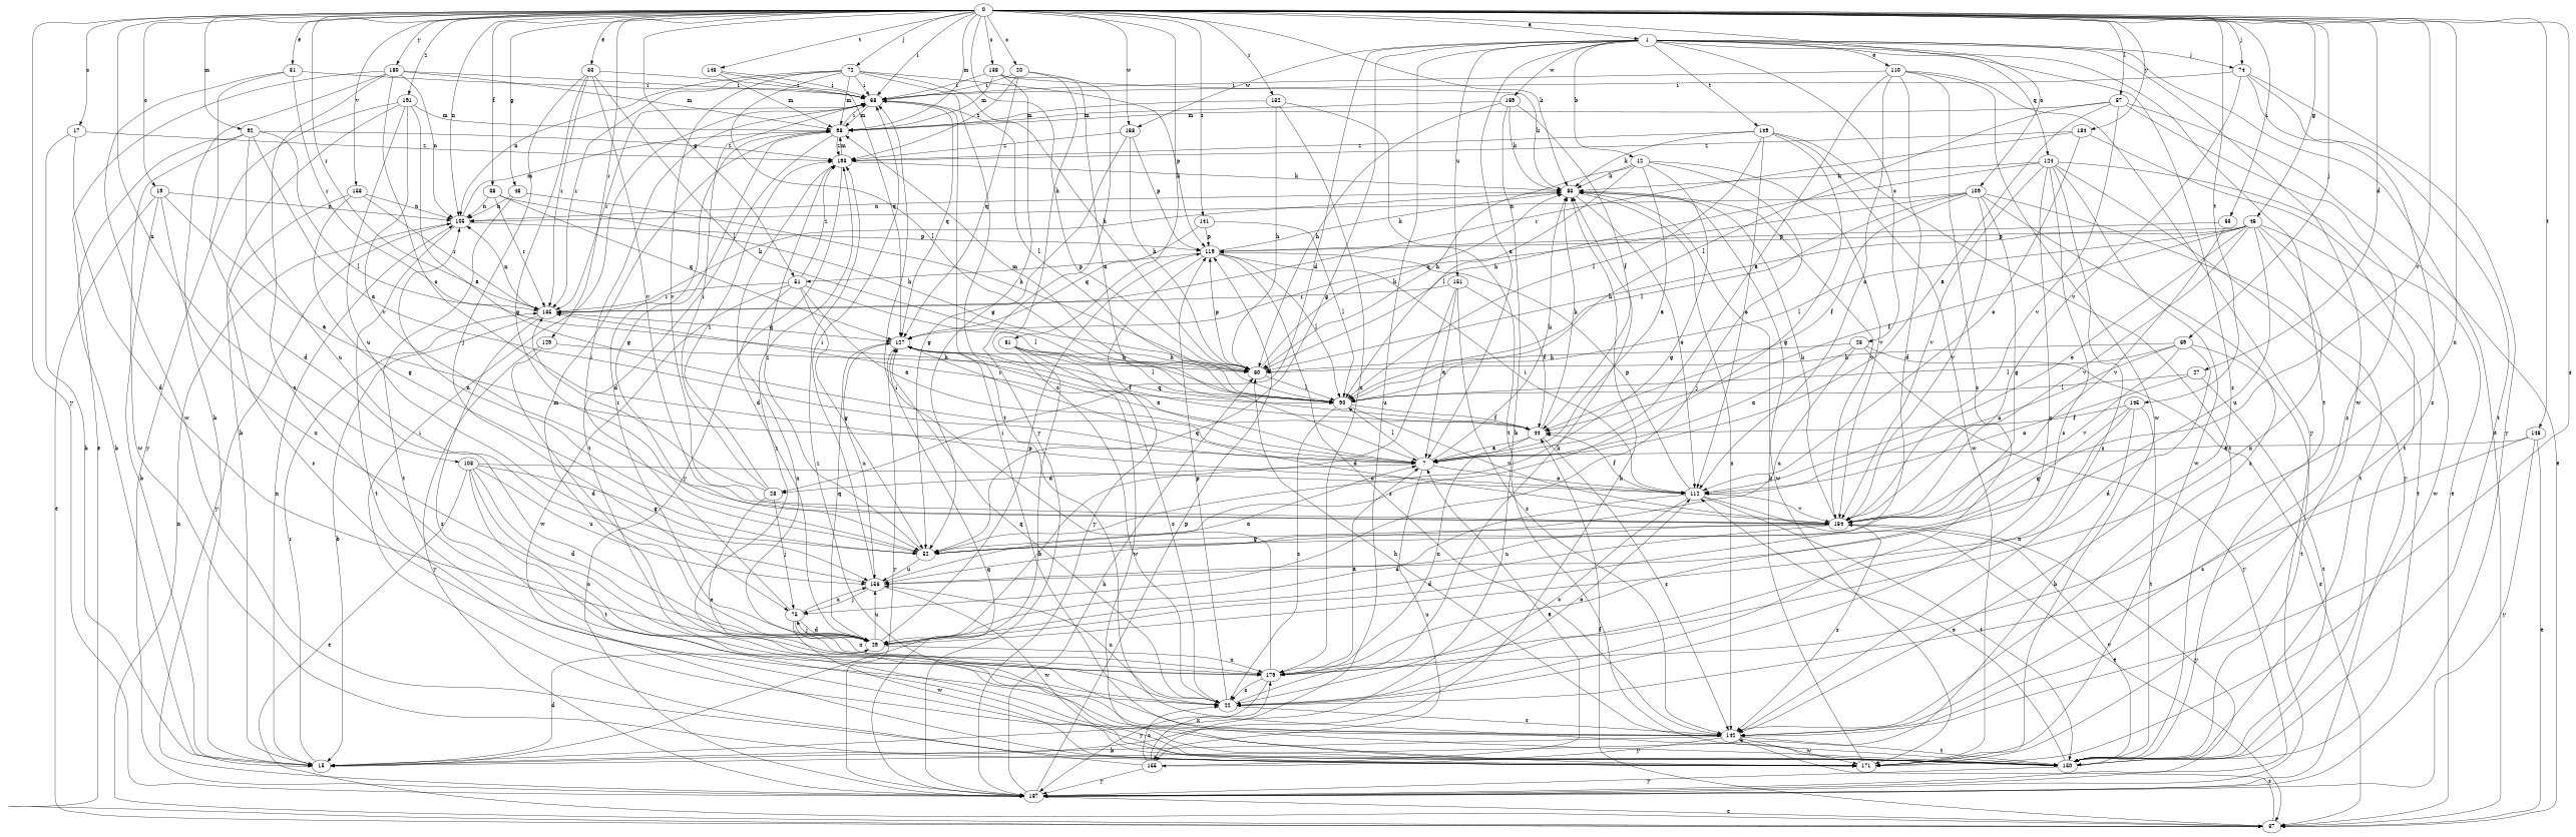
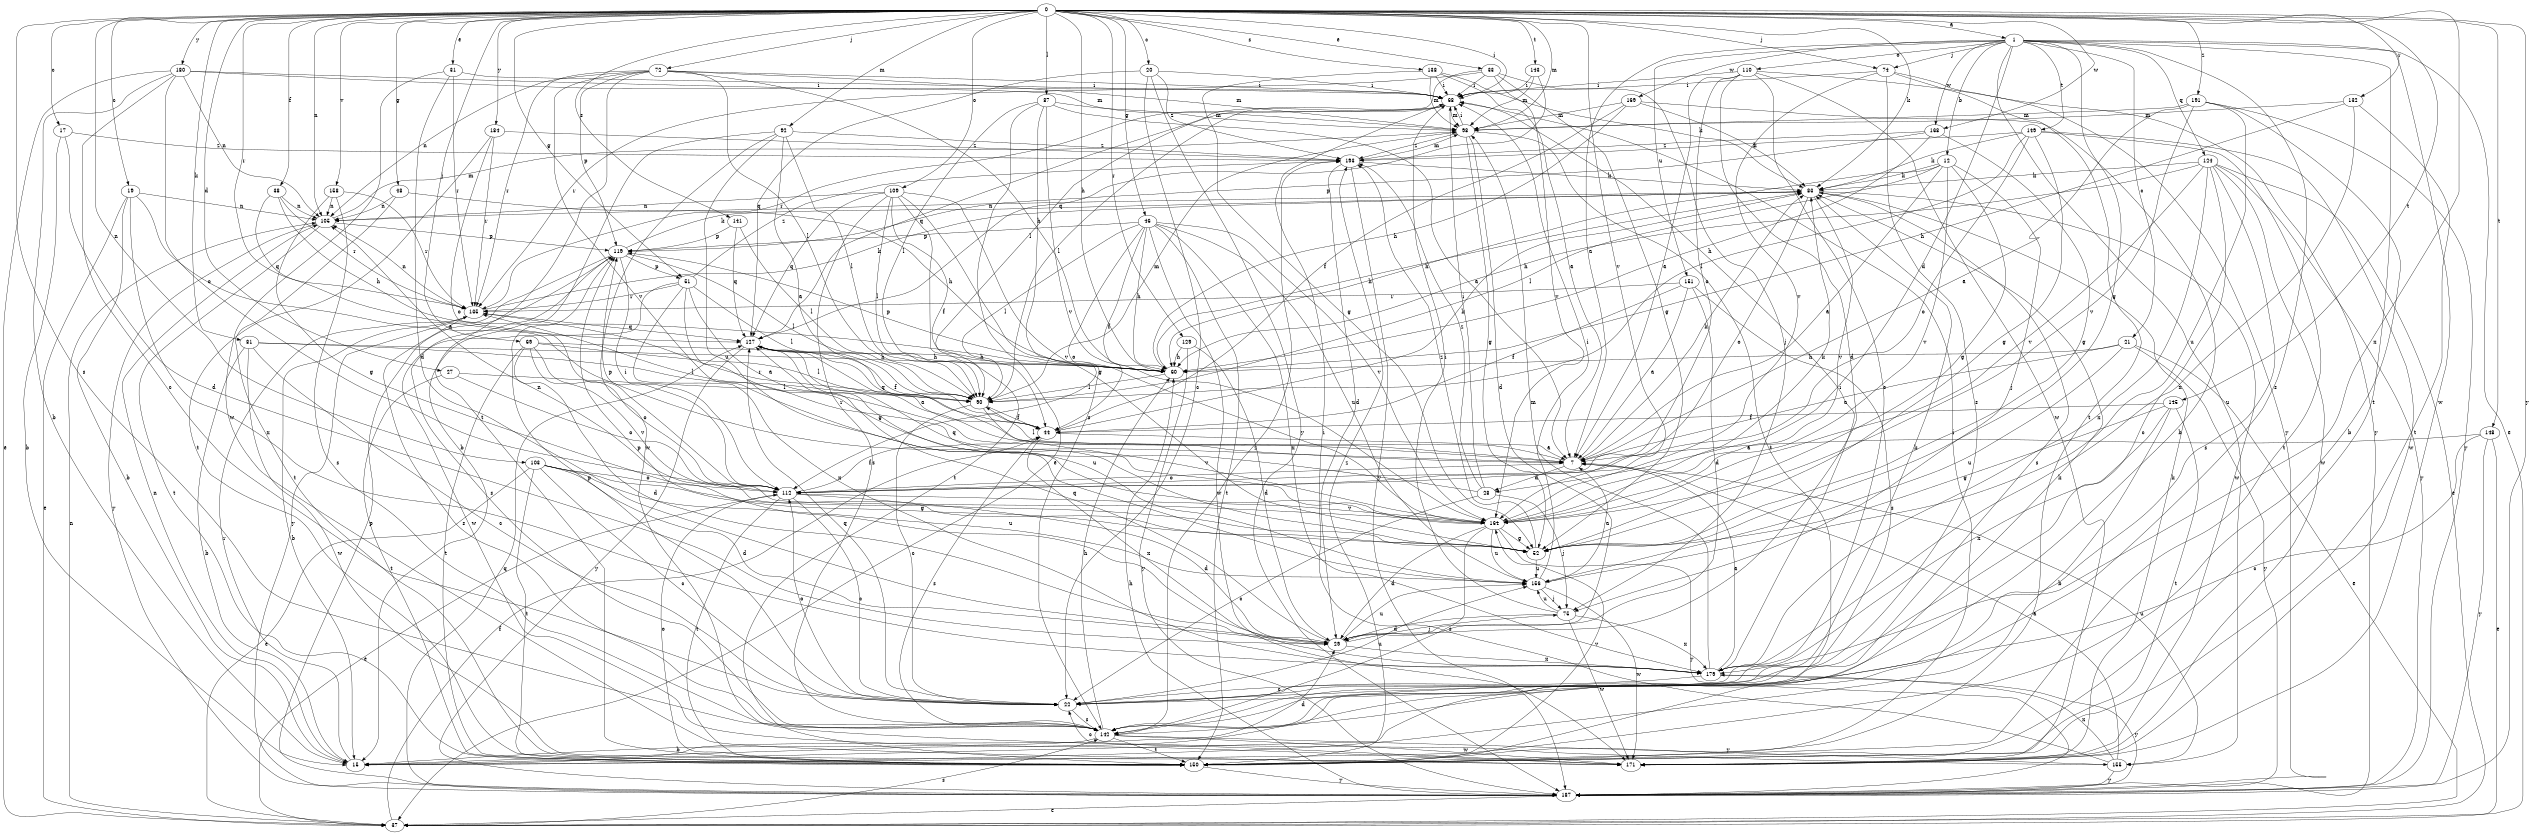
  strict digraph {
    0
    1
    17
    19
    20
    27
    31
    33
    38
    46
    48
    51
    60
-   63
    68
    69
    72
    74
    81
    83
    87
    92
    98
    103
    105
    109
    129
    132
    135
    138
    141
    142
    143
    145
    148
    158
    164
    168
    179
    180
    184
    187
    191
    7
    12
-   21 [label=23]
+   21
    28
    37
    52
    110
    124
    149
    150
    151
    155
    169
    171
    15
    29
    193
    22
    127
    90
    112
    75
    156
    119
    44
    0 -> 1 [label=a]
    0 -> 17 [label=c]
    0 -> 19 [label=c]
    0 -> 20 [label=c]
    0 -> 27 [label=d]
    0 -> 31 [label=e]
    0 -> 33 [label=e]
    0 -> 38 [label=f]
    0 -> 46 [label=g]
    0 -> 48 [label=g]
    0 -> 51 [label=g]
    0 -> 60 [label=h]
-   0 -> 63 [label=i]
    0 -> 68 [label=i]
    0 -> 69 [label=j]
    0 -> 72 [label=j]
    0 -> 74 [label=j]
    0 -> 81 [label=k]
    0 -> 83 [label=k]
    0 -> 87 [label=l]
    0 -> 92 [label=m]
    0 -> 98 [label=m]
    0 -> 103 [label=n]
    0 -> 105 [label=n]
    0 -> 109 [label=o]
    0 -> 129 [label=r]
    0 -> 132 [label=r]
    0 -> 135 [label=r]
    0 -> 138 [label=s]
    0 -> 141 [label=s]
    0 -> 142 [label=s]
    0 -> 143 [label=t]
    0 -> 145 [label=t]
    0 -> 148 [label=t]
    0 -> 158 [label=v]
    0 -> 164 [label=v]
    0 -> 168 [label=w]
    0 -> 179 [label=x]
    0 -> 180 [label=y]
    0 -> 184 [label=y]
    0 -> 187 [label=y]
    0 -> 191 [label=z]
    1 -> 74 [label=j]
    1 -> 142 [label=s]
    1 -> 168 [label=w]
    1 -> 7 [label=a]
    1 -> 12 [label=b]
    1 -> 21 [label=c]
    1 -> 28 [label=d]
    1 -> 37 [label=e]
    1 -> 52 [label=g]
    1 -> 110 [label=o]
    1 -> 124 [label=q]
    1 -> 149 [label=t]
    1 -> 150 [label=t]
    1 -> 151 [label=u]
    1 -> 155 [label=u]
    1 -> 169 [label=w]
    1 -> 171 [label=w]
    17 -> 15 [label=b]
    17 -> 29 [label=d]
    17 -> 193 [label=z]
    19 -> 105 [label=n]
    19 -> 179 [label=x]
    19 -> 7 [label=a]
    19 -> 37 [label=e]
    19 -> 15 [label=b]
    20 -> 68 [label=i]
    20 -> 187 [label=y]
    20 -> 193 [label=z]
    20 -> 22 [label=c]
    20 -> 127 [label=q]
    27 -> 150 [label=t]
    27 -> 90 [label=l]
    27 -> 112 [label=o]
    31 -> 68 [label=i]
    31 -> 135 [label=r]
    31 -> 171 [label=w]
    31 -> 29 [label=d]
    33 -> 68 [label=i]
    33 -> 135 [label=r]
    33 -> 164 [label=v]
    33 -> 52 [label=g]
    33 -> 90 [label=l]
    33 -> 75 [label=j]
    38 -> 60 [label=h]
    38 -> 105 [label=n]
    38 -> 135 [label=r]
    38 -> 127 [label=q]
    46 -> 60 [label=h]
    46 -> 164 [label=v]
    46 -> 179 [label=x]
    46 -> 150 [label=t]
    46 -> 171 [label=w]
    46 -> 90 [label=l]
    46 -> 112 [label=o]
    46 -> 156 [label=u]
    46 -> 119 [label=p]
    46 -> 44 [label=f]
    48 -> 60 [label=h]
    48 -> 105 [label=n]
    48 -> 150 [label=t]
    51 -> 135 [label=r]
    51 -> 179 [label=x]
    51 -> 7 [label=a]
    51 -> 52 [label=g]
    51 -> 171 [label=w]
    51 -> 193 [label=z]
    51 -> 90 [label=l]
    60 -> 83 [label=k]
    60 -> 90 [label=l]
    60 -> 119 [label=p]
-   63 -> 164 [label=v]
-   63 -> 119 [label=p]
    68 -> 98 [label=m]
    68 -> 135 [label=r]
    68 -> 127 [label=q]
    68 -> 90 [label=l]
    69 -> 60 [label=h]
    69 -> 164 [label=v]
    69 -> 150 [label=t]
    69 -> 29 [label=d]
    69 -> 90 [label=l]
    69 -> 112 [label=o]
    72 -> 60 [label=h]
    72 -> 68 [label=i]
    72 -> 98 [label=m]
    72 -> 105 [label=n]
    72 -> 135 [label=r]
    72 -> 164 [label=v]
    72 -> 150 [label=t]
    72 -> 90 [label=l]
    72 -> 119 [label=p]
    74 -> 68 [label=i]
    74 -> 142 [label=s]
    74 -> 164 [label=v]
    74 -> 187 [label=y]
    74 -> 150 [label=t]
    81 -> 60 [label=h]
    81 -> 171 [label=w]
    81 -> 15 [label=b]
    81 -> 22 [label=c]
    81 -> 90 [label=l]
    83 -> 105 [label=n]
    83 -> 142 [label=s]
    83 -> 164 [label=v]
    83 -> 171 [label=w]
    83 -> 112 [label=o]
    87 -> 98 [label=m]
    87 -> 142 [label=s]
    87 -> 164 [label=v]
    87 -> 7 [label=a]
    87 -> 37 [label=e]
    87 -> 90 [label=l]
    92 -> 7 [label=a]
    92 -> 171 [label=w]
    92 -> 15 [label=b]
    92 -> 193 [label=z]
    92 -> 90 [label=l]
    92 -> 156 [label=u]
    98 -> 68 [label=i]
    98 -> 52 [label=g]
    98 -> 150 [label=t]
    98 -> 29 [label=d]
    98 -> 193 [label=z]
    103 -> 37 [label=e]
    103 -> 52 [label=g]
    103 -> 150 [label=t]
    103 -> 29 [label=d]
    103 -> 22 [label=c]
    103 -> 112 [label=o]
    103 -> 156 [label=u]
    105 -> 98 [label=m]
    105 -> 187 [label=y]
    105 -> 150 [label=t]
    105 -> 119 [label=p]
    109 -> 105 [label=n]
    109 -> 142 [label=s]
    109 -> 164 [label=v]
    109 -> 52 [label=g]
    109 -> 150 [label=t]
    109 -> 127 [label=q]
    109 -> 90 [label=l]
    109 -> 44 [label=f]
    129 -> 60 [label=h]
    129 -> 187 [label=y]
    129 -> 29 [label=d]
    132 -> 60 [label=h]
    132 -> 98 [label=m]
    132 -> 179 [label=x]
    132 -> 150 [label=t]
    135 -> 83 [label=k]
    135 -> 105 [label=n]
    135 -> 142 [label=s]
    135 -> 15 [label=b]
    135 -> 127 [label=q]
    138 -> 68 [label=i]
    138 -> 83 [label=k]
    138 -> 98 [label=m]
    138 -> 7 [label=a]
    138 -> 52 [label=g]
    141 -> 127 [label=q]
    141 -> 90 [label=l]
    141 -> 119 [label=p]
    142 -> 60 [label=h]
    142 -> 150 [label=t]
    142 -> 155 [label=y]
    142 -> 171 [label=w]
    142 -> 15 [label=b]
    142 -> 193 [label=z]
    143 -> 68 [label=i]
    143 -> 98 [label=m]
    143 -> 127 [label=q]
    145 -> 179 [label=x]
    145 -> 52 [label=g]
    145 -> 150 [label=t]
    145 -> 15 [label=b]
    145 -> 44 [label=f]
    148 -> 187 [label=y]
    148 -> 7 [label=a]
    148 -> 37 [label=e]
    148 -> 22 [label=c]
    158 -> 105 [label=n]
    158 -> 135 [label=r]
    158 -> 142 [label=s]
    158 -> 52 [label=g]
    164 -> 83 [label=k]
    164 -> 142 [label=s]
    164 -> 187 [label=y]
    164 -> 52 [label=g]
    164 -> 29 [label=d]
    164 -> 127 [label=q]
    164 -> 156 [label=u]
    168 -> 60 [label=h]
    168 -> 52 [label=g]
    168 -> 193 [label=z]
    168 -> 119 [label=p]
    179 -> 68 [label=i]
    179 -> 98 [label=m]
    179 -> 187 [label=y]
    179 -> 7 [label=a]
    179 -> 22 [label=c]
    180 -> 68 [label=i]
    180 -> 98 [label=m]
    180 -> 105 [label=n]
    180 -> 37 [label=e]
    180 -> 15 [label=b]
    180 -> 22 [label=c]
    180 -> 112 [label=o]
    184 -> 135 [label=r]
    184 -> 150 [label=t]
    184 -> 193 [label=z]
    184 -> 112 [label=o]
    187 -> 60 [label=h]
    187 -> 37 [label=e]
    187 -> 127 [label=q]
    187 -> 119 [label=p]
    191 -> 98 [label=m]
    191 -> 164 [label=v]
    191 -> 187 [label=y]
    191 -> 7 [label=a]
    191 -> 15 [label=b]
    191 -> 156 [label=u]
    7 -> 83 [label=k]
    7 -> 28 [label=d]
    7 -> 155 [label=u]
    7 -> 90 [label=l]
    7 -> 112 [label=o]
    12 -> 60 [label=h]
    12 -> 83 [label=k]
    12 -> 164 [label=v]
    12 -> 7 [label=a]
    12 -> 52 [label=g]
    12 -> 90 [label=l]
    12 -> 75 [label=j]
    21 -> 60 [label=h]
    21 -> 187 [label=y]
    21 -> 7 [label=a]
    21 -> 37 [label=e]
    21 -> 156 [label=u]
    28 -> 68 [label=i]
    28 -> 135 [label=r]
    28 -> 193 [label=z]
    28 -> 22 [label=c]
    28 -> 75 [label=j]
    37 -> 105 [label=n]
    37 -> 142 [label=s]
    37 -> 44 [label=f]
    52 -> 105 [label=n]
    52 -> 193 [label=z]
    52 -> 156 [label=u]
    110 -> 68 [label=i]
    110 -> 187 [label=y]
    110 -> 7 [label=a]
    110 -> 171 [label=w]
    110 -> 29 [label=d]
    110 -> 22 [label=c]
    110 -> 112 [label=o]
    124 -> 60 [label=h]
    124 -> 83 [label=k]
    124 -> 142 [label=s]
    124 -> 164 [label=v]
    124 -> 179 [label=x]
    124 -> 187 [label=y]
    124 -> 37 [label=e]
    124 -> 171 [label=w]
    124 -> 22 [label=c]
    149 -> 83 [label=k]
    149 -> 52 [label=g]
    149 -> 150 [label=t]
    149 -> 171 [label=w]
    149 -> 193 [label=z]
    149 -> 90 [label=l]
    149 -> 112 [label=o]
    150 -> 68 [label=i]
    150 -> 164 [label=v]
    150 -> 187 [label=y]
    150 -> 193 [label=z]
    150 -> 112 [label=o]
    151 -> 135 [label=r]
    151 -> 142 [label=s]
    151 -> 7 [label=a]
    151 -> 29 [label=d]
    151 -> 44 [label=f]
    155 -> 68 [label=i]
    155 -> 179 [label=x]
    155 -> 187 [label=y]
    155 -> 7 [label=a]
    155 -> 22 [label=c]
    169 -> 60 [label=h]
    169 -> 83 [label=k]
    169 -> 98 [label=m]
    169 -> 15 [label=b]
    169 -> 44 [label=f]
    171 -> 83 [label=k]
    15 -> 83 [label=k]
    15 -> 105 [label=n]
    15 -> 135 [label=r]
    15 -> 29 [label=d]
    29 -> 179 [label=x]
    29 -> 127 [label=q]
    29 -> 75 [label=j]
    29 -> 156 [label=u]
    29 -> 119 [label=p]
    193 -> 83 [label=k]
    193 -> 98 [label=m]
    193 -> 187 [label=y]
    193 -> 29 [label=d]
    22 -> 83 [label=k]
    22 -> 142 [label=s]
    22 -> 127 [label=q]
    22 -> 112 [label=o]
    22 -> 156 [label=u]
    22 -> 119 [label=p]
    127 -> 60 [label=h]
    127 -> 187 [label=y]
    127 -> 7 [label=a]
    127 -> 156 [label=u]
    127 -> 44 [label=f]
    90 -> 98 [label=m]
    90 -> 164 [label=v]
    90 -> 22 [label=c]
    90 -> 44 [label=f]
    112 -> 164 [label=v]
    112 -> 37 [label=e]
    112 -> 150 [label=t]
    112 -> 29 [label=d]
    112 -> 22 [label=c]
    112 -> 119 [label=p]
    112 -> 44 [label=f]
    75 -> 68 [label=i]
    75 -> 179 [label=x]
    75 -> 171 [label=w]
    75 -> 29 [label=d]
    75 -> 156 [label=u]
    156 -> 68 [label=i]
    156 -> 7 [label=a]
    156 -> 171 [label=w]
    156 -> 75 [label=j]
    119 -> 51 [label=p]
    119 -> 83 [label=k]
    119 -> 142 [label=s]
    119 -> 187 [label=y]
    119 -> 90 [label=l]
    119 -> 112 [label=i]
    44 -> 83 [label=k]
    44 -> 135 [label=r]
    44 -> 142 [label=s]
    44 -> 179 [label=x]
    44 -> 7 [label=a]
    44 -> 127 [label=q]
  }
